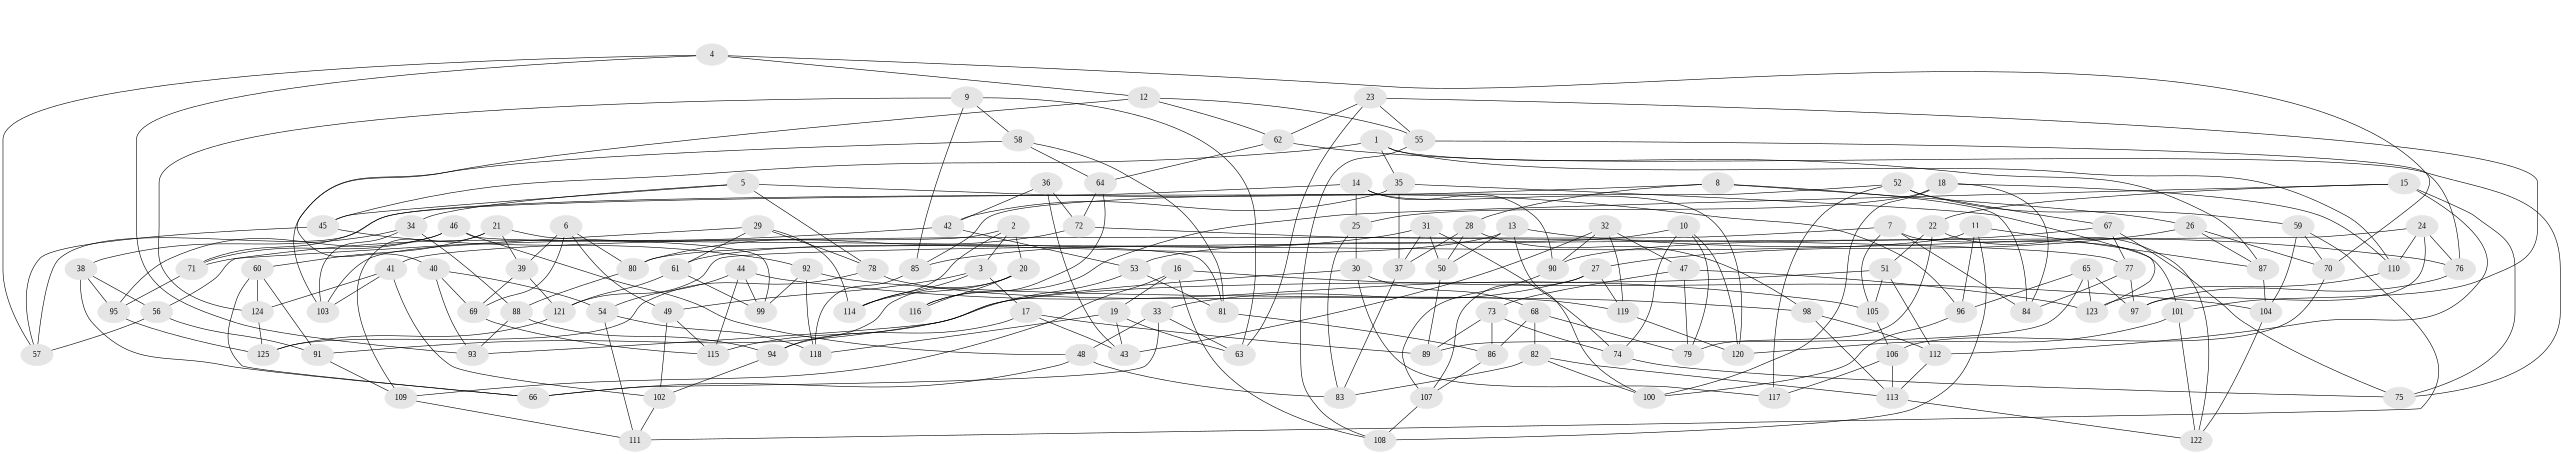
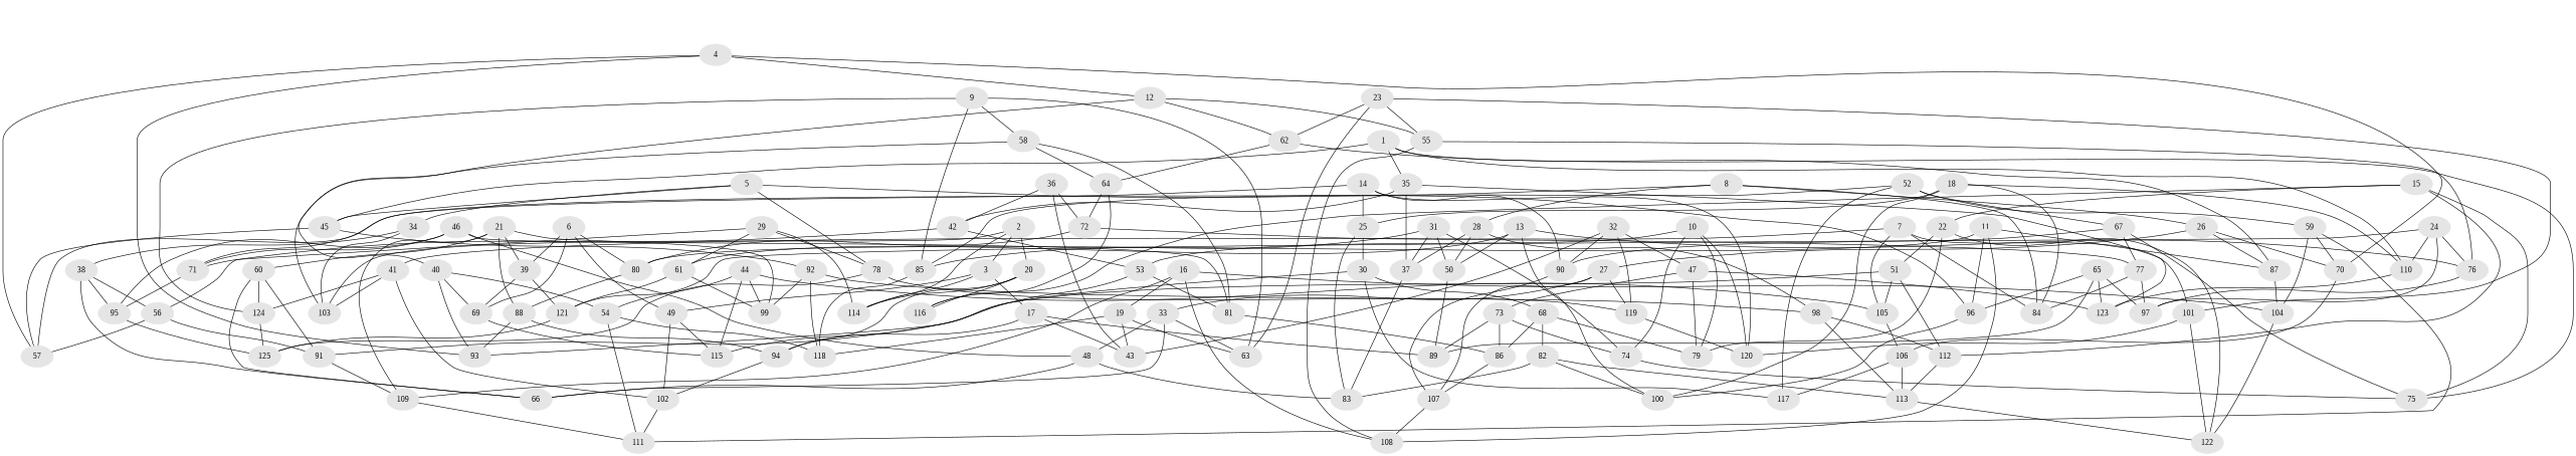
  graph {
    fontname="Liberation Serif"
    node [color=gray90 fontname="Liberation Serif" style=filled]
    edge [fontname="Liberation Serif"]
    1
    35
    45
    75
    110
    37
    42
    123
    57
    92
    2
    3
    20
    103
    114
    17
    49
    116
    94
    43
    89
    102
    115
    4
    12
    70
    93
    40
    55
    62
    106
    5
    34
    78
    96
    38
    88
    119
    125
    100
    6
    39
    69
    80
    121
    7
    41
    84
    101
    105
    124
    120
    122
    8
    26
    28
    87
    27
    50
    98
    9
    58
    63
    85
    81
    64
    118
    10
    53
    74
    79
    11
    108
    104
    54
    76
    13
    61
    99
    97
    14
    25
    71
    90
    30
    83
    95
    107
    15
    22
    112
    51
    113
    16
    19
    109
    111
    18
    21
    60
    66
    91
    23
    24
    68
    117
    33
    48
    29
    56
    82
    86
    31
    32
    47
    73
    36
    72
    77
    44
    46
    52
    59
    67
    65
    1 -- 35
    1 -- 45
    1 -- 75
    1 -- 110
    35 -- 37
    35 -- 42
    35 -- 123
    45 -- 57
    45 -- 92
    110 -- 123
    37 -- 83
    42 -- 53
    42 -- 71
    92 -- 98
    92 -- 118
    92 -- 99
    2 -- 3
    2 -- 20
    2 -- 103
    2 -- 114
    3 -- 114
    3 -- 17
    3 -- 49
    20 -- 114
    20 -- 116
    20 -- 94
    17 -- 94
    17 -- 43
    17 -- 89
    49 -- 102
    49 -- 115
    94 -- 102
    102 -- 111
    4 -- 57
    4 -- 12
    4 -- 70
    4 -- 93
    12 -- 40
    12 -- 55
    12 -- 62
    70 -- 106
    40 -- 93
    40 -- 69
    40 -- 54
    55 -- 108
    55 -- 76
    62 -- 87
    62 -- 64
    106 -- 113
    106 -- 117
    5 -- 45
    5 -- 34
    5 -- 78
    5 -- 96
    34 -- 103
    34 -- 38
-   34 -- 88
+   21 -- 88
    78 -- 119
    78 -- 125
    96 -- 100
    38 -- 95
    38 -- 66
    38 -- 56
    88 -- 94
    88 -- 93
    119 -- 120
    6 -- 49
    6 -- 39
    6 -- 69
    6 -- 80
    39 -- 69
    39 -- 121
    69 -- 115
    80 -- 88
    121 -- 125
    7 -- 41
    7 -- 84
    7 -- 101
    7 -- 105
    41 -- 103
    41 -- 102
    41 -- 124
    101 -- 120
    101 -- 122
    105 -- 106
    124 -- 125
    8 -- 57
    8 -- 84
    8 -- 26
    8 -- 28
    26 -- 70
    26 -- 87
    26 -- 27
    28 -- 37
    28 -- 50
    28 -- 98
    87 -- 104
    27 -- 119
    27 -- 107
    27 -- 33
    50 -- 89
    98 -- 112
    98 -- 113
    9 -- 124
    9 -- 58
    9 -- 63
    9 -- 85
    58 -- 103
    58 -- 81
    58 -- 64
    85 -- 118
    81 -- 86
    64 -- 116
    64 -- 72
    10 -- 120
    10 -- 53
    10 -- 74
    10 -- 79
    53 -- 115
    53 -- 81
    74 -- 75
    11 -- 96
    11 -- 80
    11 -- 87
    11 -- 108
    104 -- 122
    54 -- 118
    54 -- 111
    76 -- 97
    13 -- 100
    13 -- 50
    13 -- 76
    13 -- 61
    61 -- 121
    61 -- 99
    14 -- 120
    14 -- 25
    14 -- 71
    14 -- 90
    25 -- 30
    25 -- 83
    71 -- 95
    90 -- 107
    30 -- 93
    30 -- 68
    30 -- 117
    95 -- 125
    107 -- 108
    15 -- 75
    15 -- 116
    15 -- 22
    15 -- 112
    22 -- 122
    22 -- 79
    22 -- 51
    112 -- 113
    51 -- 105
    51 -- 112
    51 -- 91
    113 -- 122
    16 -- 108
    16 -- 104
    16 -- 19
    16 -- 109
    19 -- 43
    19 -- 63
    19 -- 118
    109 -- 111
    18 -- 110
    18 -- 100
    18 -- 84
    18 -- 25
    21 -- 39
    21 -- 99
    21 -- 109
    21 -- 60
    60 -- 124
    60 -- 66
    60 -- 91
    91 -- 109
    23 -- 55
    23 -- 62
    23 -- 101
    23 -- 63
    24 -- 110
    24 -- 121
    24 -- 76
    24 -- 97
    68 -- 79
    68 -- 82
    68 -- 86
    33 -- 63
    33 -- 66
    33 -- 48
    48 -- 83
    48 -- 66
    29 -- 114
    29 -- 78
    29 -- 61
    29 -- 56
    56 -- 57
    56 -- 91
    82 -- 100
    82 -- 83
    82 -- 113
    86 -- 107
    31 -- 37
    31 -- 50
    31 -- 85
    31 -- 74
    32 -- 43
    32 -- 119
    32 -- 90
    32 -- 47
    47 -- 123
    47 -- 79
    47 -- 73
    73 -- 89
    73 -- 74
    73 -- 86
    36 -- 42
    36 -- 43
    36 -- 72
    72 -- 80
    72 -- 77
    77 -- 84
    77 -- 97
    44 -- 115
    44 -- 105
    44 -- 54
    44 -- 99
    46 -- 81
    46 -- 71
    46 -- 95
    46 -- 48
    52 -- 85
    52 -- 117
    52 -- 59
    52 -- 67
    59 -- 70
    59 -- 104
    59 -- 111
    67 -- 75
    67 -- 90
    67 -- 77
    65 -- 123
    65 -- 89
    65 -- 96
    65 -- 97
  }
